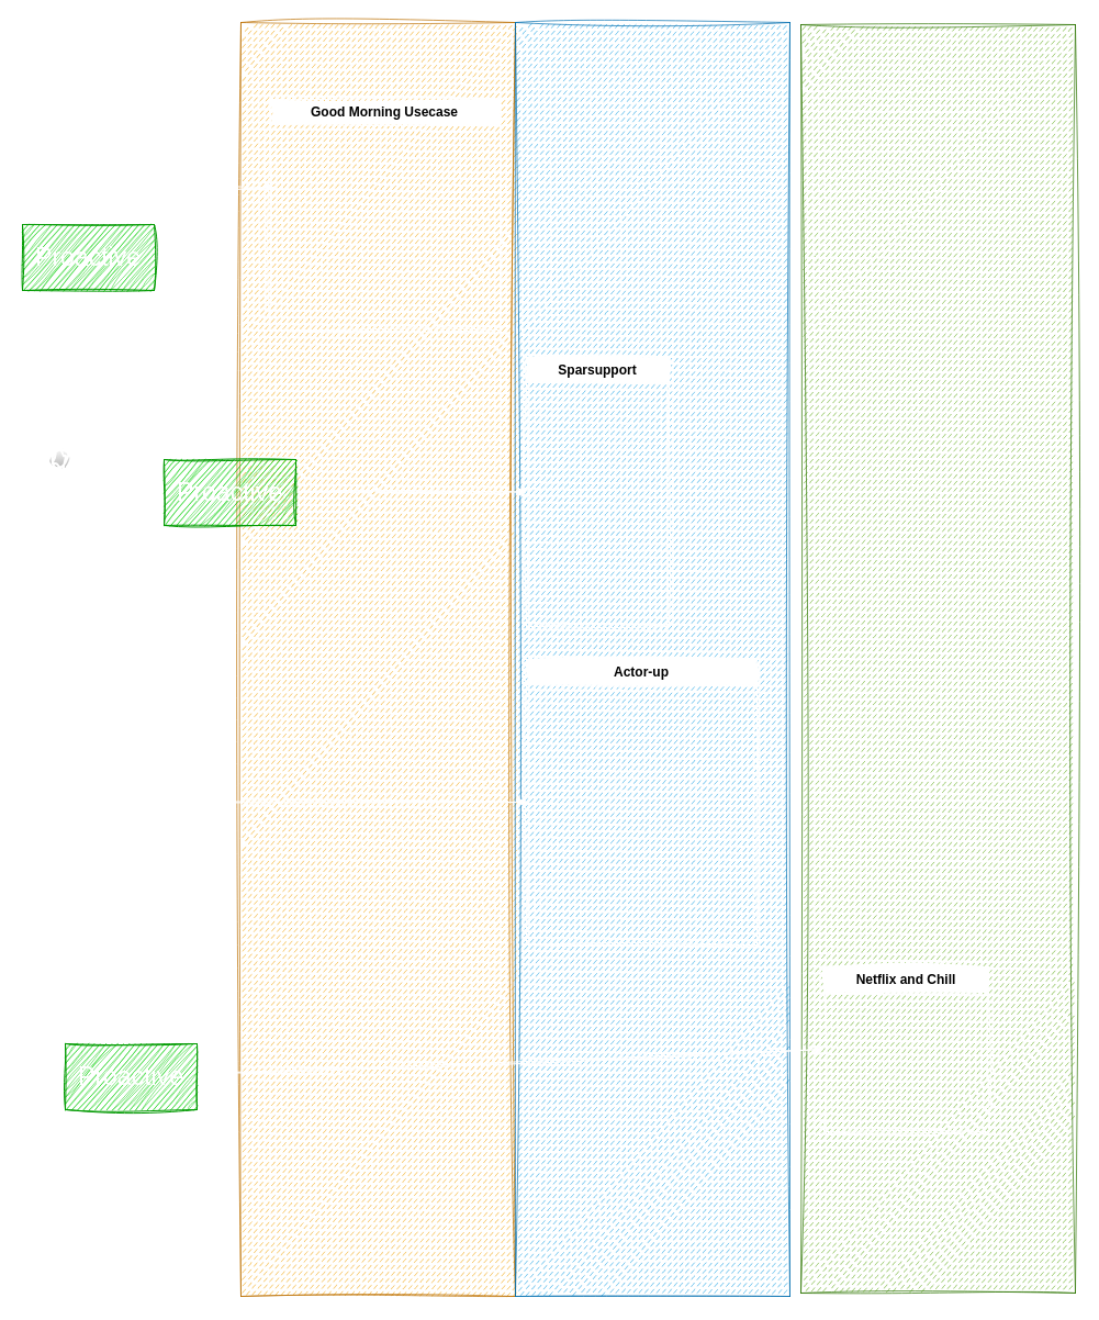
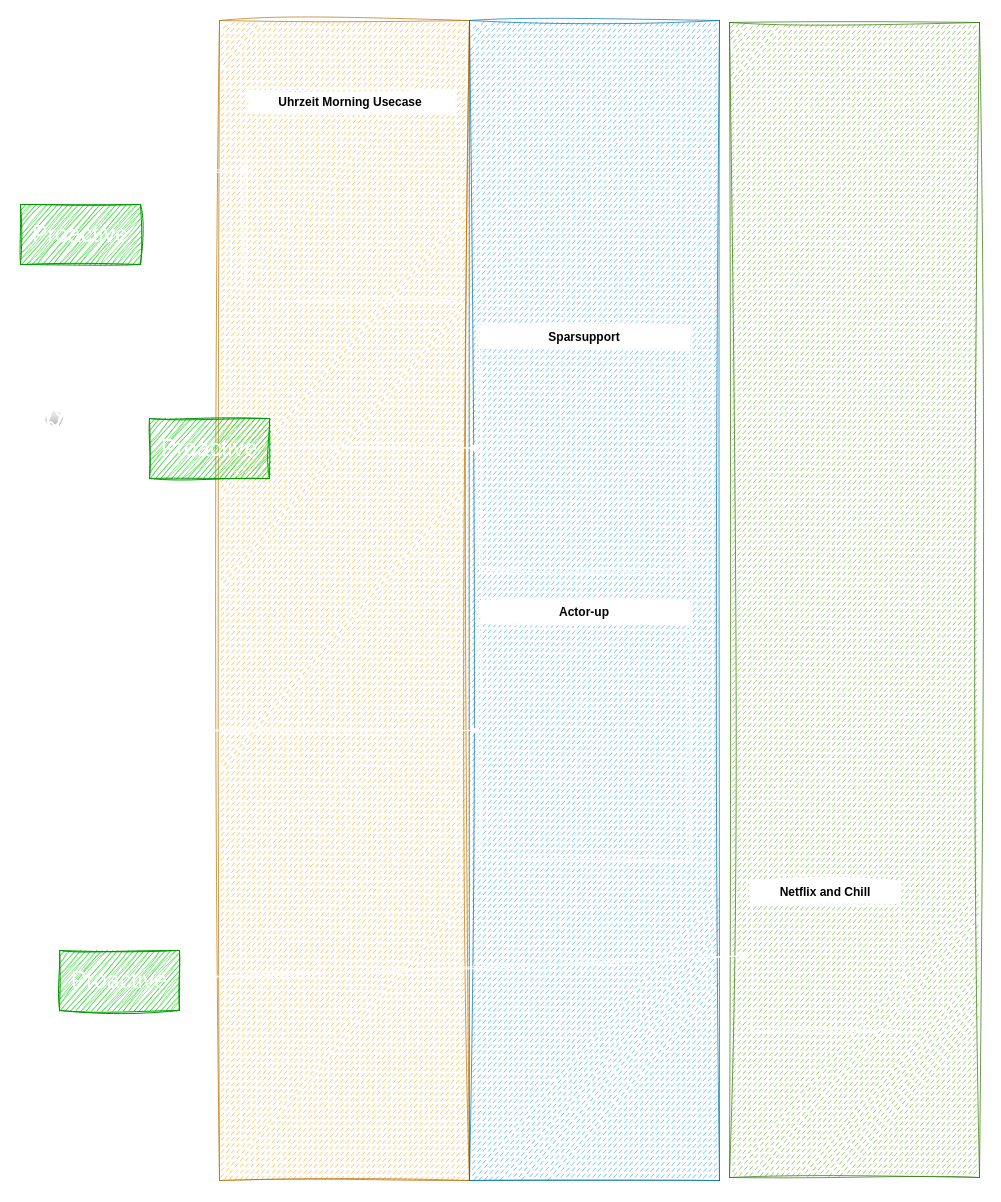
  <mxCell id="0" />
  <mxCell id="1" parent="0" />
  <mxCell id="2" value="" style="rounded=0;whiteSpace=wrap;html=1;fontSize=25;fillColor=#f0a30a;fillStyle=dashed;opacity=70;fontColor=#FFFFFF;strokeColor=#BD7000;labelBackgroundColor=none;sketch=1;curveFitting=1;jiggle=2;" parent="1" vertex="1"><mxGeometry x="219" y="20" width="250" height="1160" as="geometry" /></mxCell>
  <mxCell id="3" value="" style="rounded=0;whiteSpace=wrap;html=1;fontSize=25;fillColor=#60a917;fillStyle=dashed;opacity=70;fontColor=#FFFFFF;strokeColor=#2D7600;labelBackgroundColor=none;sketch=1;curveFitting=1;jiggle=2;" parent="1" vertex="1"><mxGeometry x="729" y="22" width="250" height="1155" as="geometry" /></mxCell>
  <mxCell id="4" value="" style="rounded=0;whiteSpace=wrap;html=1;fontSize=25;fillColor=#1ba1e2;fillStyle=dashed;opacity=70;fontColor=#FFFFFF;strokeColor=#006EAF;labelBackgroundColor=none;sketch=1;curveFitting=1;jiggle=2;" parent="1" vertex="1"><mxGeometry x="469" y="20" width="250" height="1160" as="geometry" /></mxCell>
  <mxCell id="5" value="&lt;font color=&quot;#ffffff&quot;&gt;Actor&lt;/font&gt;" style="shape=umlActor;verticalLabelPosition=bottom;verticalAlign=top;html=1;outlineConnect=0;rounded=0;labelBackgroundColor=none;labelBorderColor=none;strokeWidth=2;fillColor=#FFFFFF;gradientColor=#b3b3b3;strokeColor=#FFFFFF;sketch=1;curveFitting=1;jiggle=2;" parent="1" vertex="1"><mxGeometry x="39" y="410" width="30" height="60" as="geometry" /></mxCell>
  <mxCell id="6" value="" style="endArrow=classic;html=1;rounded=0;strokeColor=#FFFFFF;fontColor=#FFFFFF;labelBackgroundColor=none;startArrow=none;sketch=1;curveFitting=1;jiggle=2;" parent="1" edge="1" source="17"><mxGeometry width="50" height="50" relative="1" as="geometry"><mxPoint x="79" y="450" as="sourcePoint" /><mxPoint x="249" y="170" as="targetPoint" /><Array as="points"><mxPoint x="79" y="170" /></Array></mxGeometry></mxCell>
- <mxCell id="7" value="Sparsupport" style="swimlane;whiteSpace=wrap;html=1;rounded=0;fontColor=#000000;strokeColor=#FFFFFF;fillStyle=solid;labelBackgroundColor=none;sketch=1;curveFitting=1;jiggle=2;" parent="1" vertex="1"><mxGeometry x="479" y="325" width="130" height="245" as="geometry" /></mxCell>
+ <mxCell id="7" value="Sparsupport" style="swimlane;whiteSpace=wrap;html=1;rounded=0;fontColor=#000000;strokeColor=#FFFFFF;fillStyle=solid;labelBackgroundColor=none;sketch=1;curveFitting=1;jiggle=2;" parent="1" vertex="1"><mxGeometry x="479" y="325" width="210" height="245" as="geometry" /></mxCell>
  <mxCell id="8" value="Actor-up" style="swimlane;whiteSpace=wrap;html=1;rounded=0;swimlaneFillColor=none;strokeColor=#FFFFFF;fontColor=#000000;labelBackgroundColor=none;sketch=1;curveFitting=1;jiggle=2;" parent="1" vertex="1"><mxGeometry x="479" y="600" width="210" height="260" as="geometry" /></mxCell>
  <mxCell id="9" value="Netflix and Chill" style="swimlane;whiteSpace=wrap;html=1;rounded=0;fontColor=#000000;strokeColor=#FFFFFF;labelBackgroundColor=none;sketch=1;curveFitting=1;jiggle=2;" parent="1" vertex="1"><mxGeometry x="750" y="880" width="150" height="150" as="geometry" /></mxCell>
  <mxCell id="10" value="" style="endArrow=classic;html=1;fontSize=25;entryX=0;entryY=0.5;entryDx=0;entryDy=0;rounded=0;strokeColor=#FFFFFF;fontColor=#FFFFFF;labelBackgroundColor=none;sketch=1;curveFitting=1;jiggle=2;" parent="1" target="8" edge="1"><mxGeometry width="50" height="50" relative="1" as="geometry"><mxPoint x="79" y="470" as="sourcePoint" /><mxPoint x="659" y="530" as="targetPoint" /><Array as="points"><mxPoint x="79" y="730" /></Array></mxGeometry></mxCell>
  <mxCell id="11" value="&lt;font style=&quot;font-size: 15px;&quot;&gt;Trigger-words&lt;/font&gt;" style="edgeLabel;html=1;align=center;verticalAlign=middle;resizable=0;points=[];fontSize=25;rounded=0;fontColor=#FFFFFF;labelBackgroundColor=none;sketch=1;curveFitting=1;jiggle=2;" parent="10" vertex="1" connectable="0"><mxGeometry x="0.024" y="-2" relative="1" as="geometry"><mxPoint as="offset" /></mxGeometry></mxCell>
  <mxCell id="12" value="" style="endArrow=classic;html=1;fontSize=25;entryX=0;entryY=0.5;entryDx=0;entryDy=0;rounded=0;strokeColor=#FFFFFF;fontColor=#FFFFFF;labelBackgroundColor=none;startArrow=none;sketch=1;curveFitting=1;jiggle=2;" parent="1" target="9" edge="1" source="21"><mxGeometry width="50" height="50" relative="1" as="geometry"><mxPoint x="59" y="500" as="sourcePoint" /><mxPoint x="709" y="660" as="targetPoint" /><Array as="points"><mxPoint x="59" y="980" /></Array></mxGeometry></mxCell>
- <mxCell id="13" value="Good Morning Usecase" style="swimlane;whiteSpace=wrap;html=1;rounded=0;fontColor=#000000;strokeColor=#FFFFFF;labelBackgroundColor=none;startSize=23;sketch=1;curveFitting=1;jiggle=2;" parent="1" vertex="1"><mxGeometry x="245" y="90" width="210" height="210" as="geometry" /></mxCell>
+ <mxCell id="13" value="Uhrzeit Morning Usecase" style="swimlane;whiteSpace=wrap;html=1;rounded=0;fontColor=#000000;strokeColor=#FFFFFF;labelBackgroundColor=none;startSize=23;sketch=1;curveFitting=1;jiggle=2;" parent="1" vertex="1"><mxGeometry x="245" y="90" width="210" height="210" as="geometry" /></mxCell>
  <mxCell id="14" value="" style="endArrow=classic;html=1;rounded=0;strokeColor=#FFFFFF;fontColor=#FFFFFF;labelBackgroundColor=none;entryX=0;entryY=0.5;entryDx=0;entryDy=0;startArrow=none;sketch=1;curveFitting=1;jiggle=2;" edge="1" parent="1" source="19" target="7"><mxGeometry width="50" height="50" relative="1" as="geometry"><mxPoint x="89" y="448" as="sourcePoint" /><mxPoint x="259" y="180" as="targetPoint" /><Array as="points" /></mxGeometry></mxCell>
  <mxCell id="15" value="" style="endArrow=none;html=1;rounded=0;strokeColor=#FFFFFF;fontColor=#FFFFFF;labelBackgroundColor=none;sketch=1;curveFitting=1;jiggle=2;" edge="1" parent="1" target="17"><mxGeometry width="50" height="50" relative="1" as="geometry"><mxPoint x="79" y="450" as="sourcePoint" /><mxPoint x="249" y="170" as="targetPoint" /><Array as="points" /></mxGeometry></mxCell>
  <mxCell id="16" value="Uhrzeit" style="edgeLabel;html=1;align=center;verticalAlign=middle;resizable=0;points=[];rounded=0;fontColor=#FFFFFF;labelBackgroundColor=none;sketch=1;curveFitting=1;jiggle=2;" vertex="1" connectable="0" parent="15"><mxGeometry x="-0.2" y="-4" relative="1" as="geometry"><mxPoint as="offset" /></mxGeometry></mxCell>
  <mxCell id="17" value="&lt;font style=&quot;font-size: 23px;&quot;&gt;Proactive&lt;/font&gt;" style="rounded=0;whiteSpace=wrap;html=1;fillStyle=auto;fontSize=15;fillColor=#00CC00;gradientColor=none;strokeColor=#009900;fontColor=#FFFFFF;labelBackgroundColor=none;sketch=1;curveFitting=1;jiggle=2;" parent="1" vertex="1"><mxGeometry x="20" y="204" width="120" height="60" as="geometry" /></mxCell>
  <mxCell id="18" value="" style="endArrow=none;html=1;rounded=0;strokeColor=#FFFFFF;fontColor=#FFFFFF;labelBackgroundColor=none;entryX=0;entryY=0.5;entryDx=0;entryDy=0;sketch=1;curveFitting=1;jiggle=2;" edge="1" parent="1" target="19"><mxGeometry width="50" height="50" relative="1" as="geometry"><mxPoint x="89" y="448" as="sourcePoint" /><mxPoint x="479" y="447.5" as="targetPoint" /><Array as="points" /></mxGeometry></mxCell>
  <mxCell id="19" value="&lt;font style=&quot;font-size: 23px;&quot;&gt;Proactive&lt;/font&gt;" style="rounded=0;whiteSpace=wrap;html=1;fillStyle=auto;fontSize=15;fillColor=#00CC00;gradientColor=none;strokeColor=#009900;fontColor=#FFFFFF;labelBackgroundColor=none;sketch=1;curveFitting=1;jiggle=2;" parent="1" vertex="1"><mxGeometry x="149" y="418" width="120" height="60" as="geometry" /></mxCell>
  <mxCell id="20" value="" style="endArrow=none;html=1;fontSize=25;entryX=0;entryY=0.5;entryDx=0;entryDy=0;rounded=0;strokeColor=#FFFFFF;fontColor=#FFFFFF;labelBackgroundColor=none;sketch=1;curveFitting=1;jiggle=2;" edge="1" parent="1" target="21"><mxGeometry width="50" height="50" relative="1" as="geometry"><mxPoint x="59" y="500" as="sourcePoint" /><mxPoint x="750" y="980" as="targetPoint" /><Array as="points" /></mxGeometry></mxCell>
  <mxCell id="21" value="&lt;font style=&quot;font-size: 23px;&quot;&gt;Proactive&lt;/font&gt;" style="rounded=0;whiteSpace=wrap;html=1;fillStyle=auto;fontSize=15;fillColor=#00CC00;gradientColor=none;strokeColor=#009900;fontColor=#FFFFFF;labelBackgroundColor=none;sketch=1;curveFitting=1;jiggle=2;" parent="1" vertex="1"><mxGeometry x="59" y="950" width="120" height="60" as="geometry" /></mxCell>
